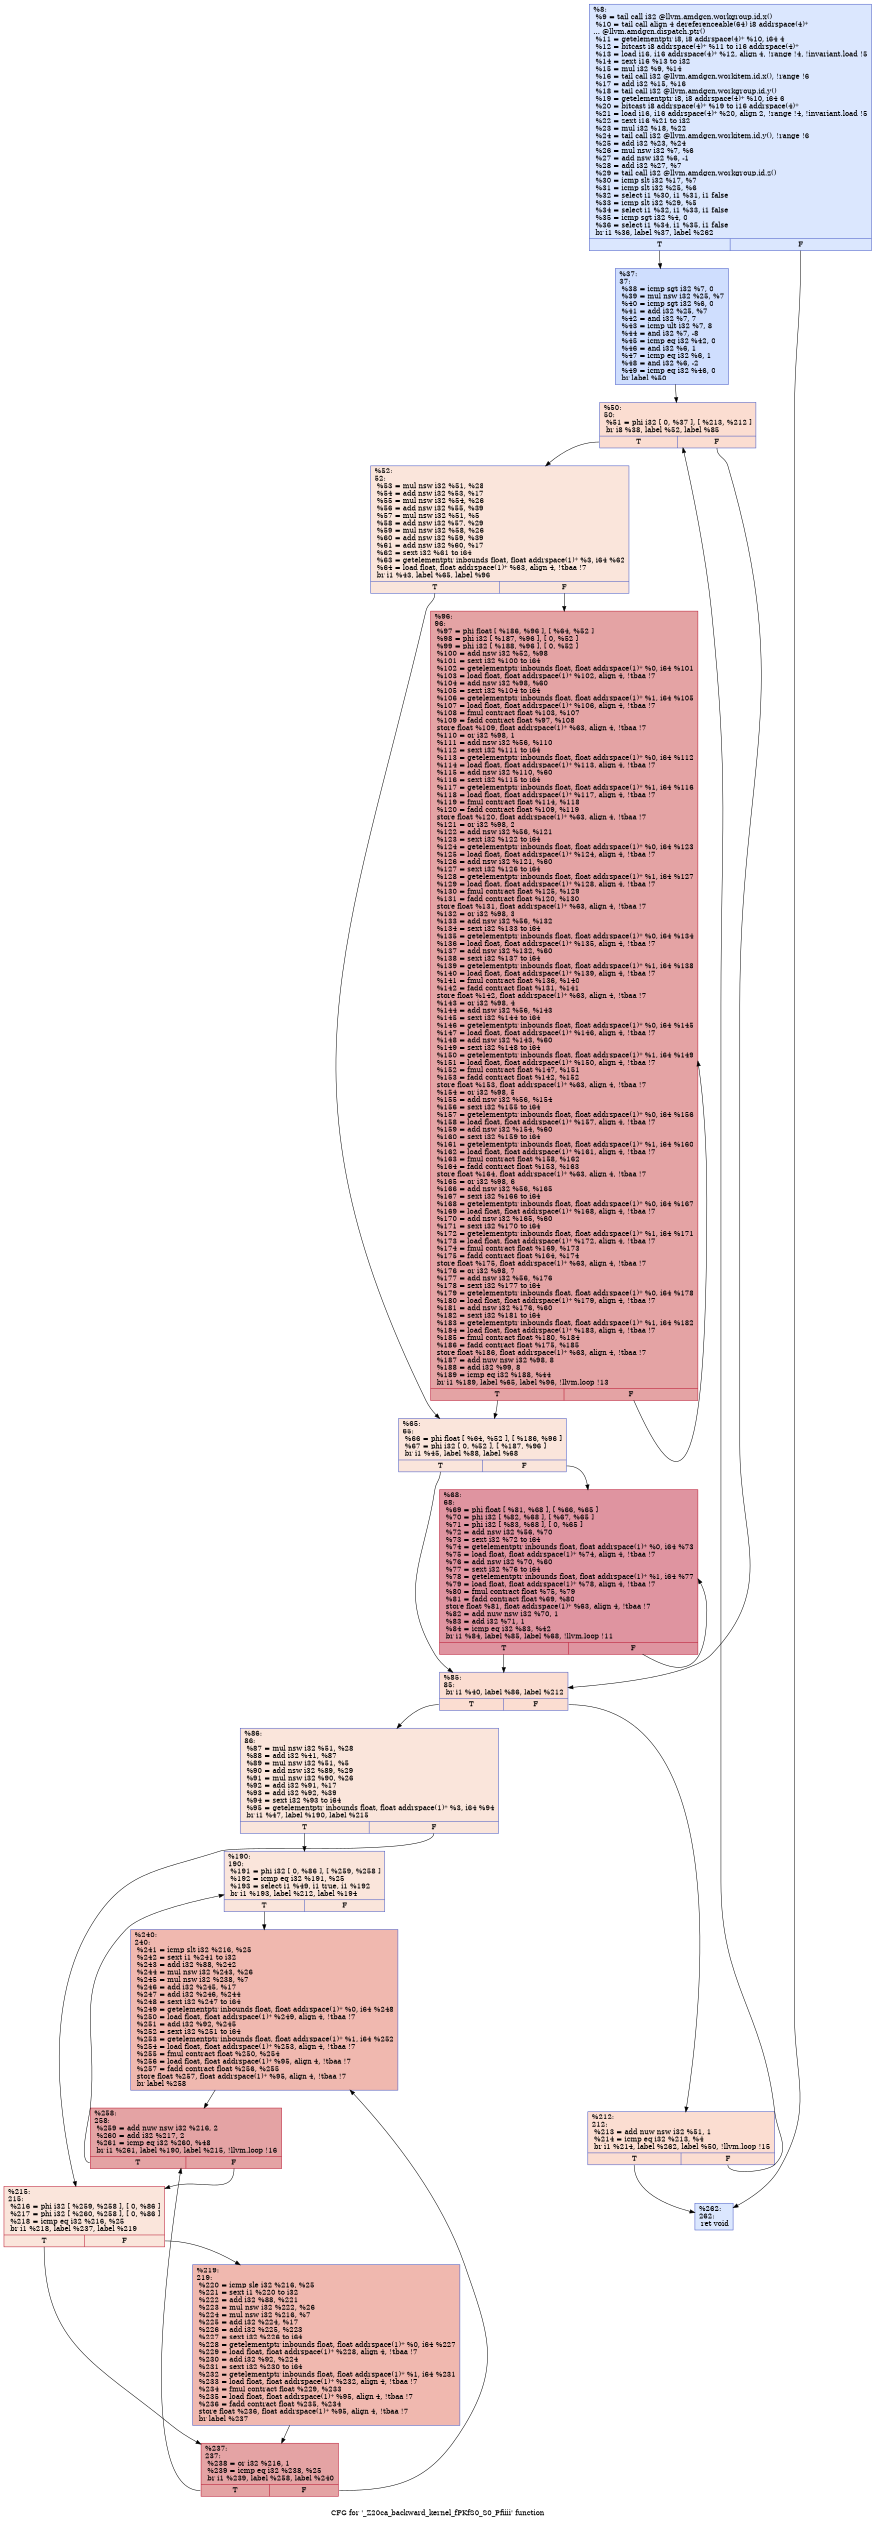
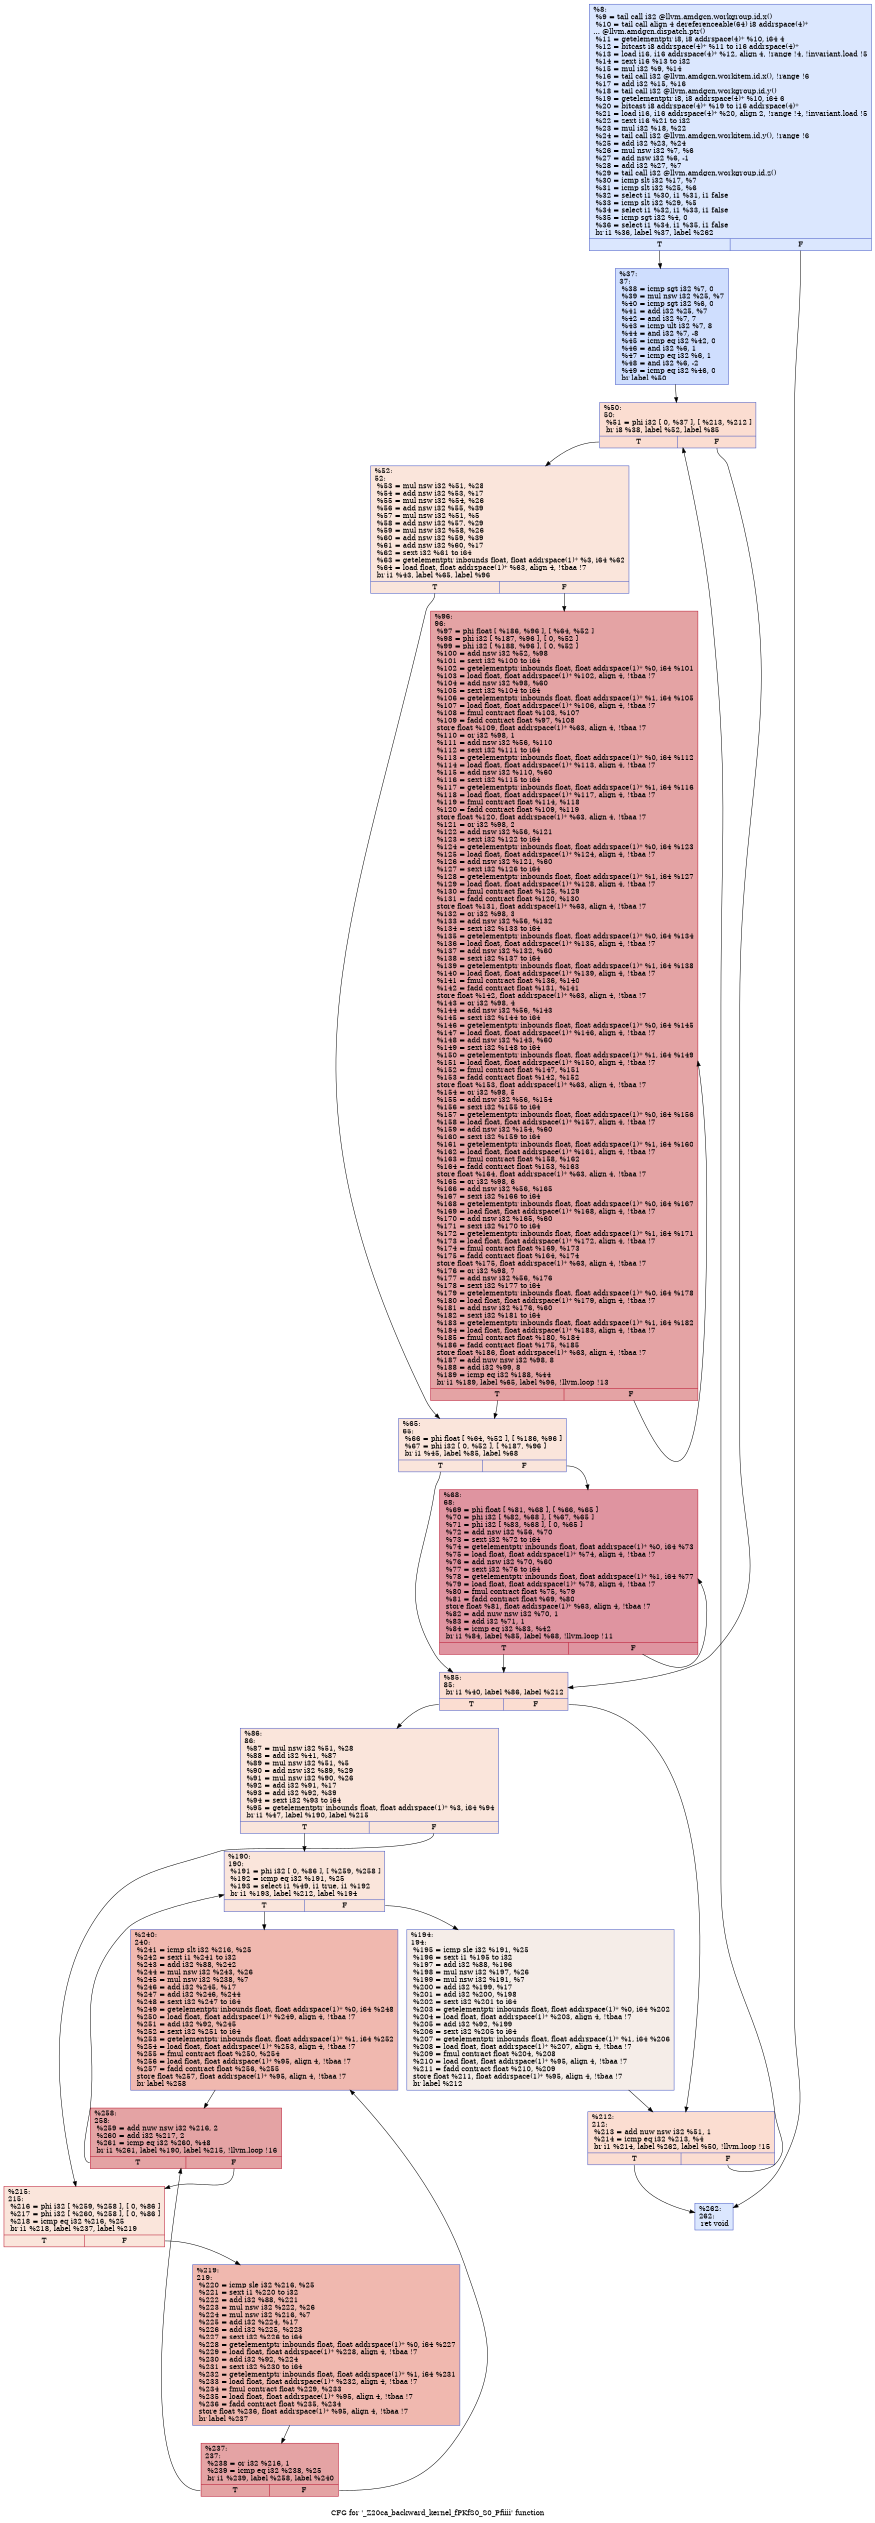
  digraph {
    label="CFG for '_Z20ca_backward_kernel_fPKfS0_S0_Pfiiii' function"
    node [color="#3d50c3ff" fillcolor="#f4c5ad70" shape=record style=filled]
    edge [tailport=s0]
    n1 [fillcolor="#aec9fc70" label="{%8:\l  %9 = tail call i32 @llvm.amdgcn.workgroup.id.x()\l  %10 = tail call align 4 dereferenceable(64) i8 addrspace(4)*\l... @llvm.amdgcn.dispatch.ptr()\l  %11 = getelementptr i8, i8 addrspace(4)* %10, i64 4\l  %12 = bitcast i8 addrspace(4)* %11 to i16 addrspace(4)*\l  %13 = load i16, i16 addrspace(4)* %12, align 4, !range !4, !invariant.load !5\l  %14 = zext i16 %13 to i32\l  %15 = mul i32 %9, %14\l  %16 = tail call i32 @llvm.amdgcn.workitem.id.x(), !range !6\l  %17 = add i32 %15, %16\l  %18 = tail call i32 @llvm.amdgcn.workgroup.id.y()\l  %19 = getelementptr i8, i8 addrspace(4)* %10, i64 6\l  %20 = bitcast i8 addrspace(4)* %19 to i16 addrspace(4)*\l  %21 = load i16, i16 addrspace(4)* %20, align 2, !range !4, !invariant.load !5\l  %22 = zext i16 %21 to i32\l  %23 = mul i32 %18, %22\l  %24 = tail call i32 @llvm.amdgcn.workitem.id.y(), !range !6\l  %25 = add i32 %23, %24\l  %26 = mul nsw i32 %7, %6\l  %27 = add nsw i32 %6, -1\l  %28 = add i32 %27, %7\l  %29 = tail call i32 @llvm.amdgcn.workgroup.id.z()\l  %30 = icmp slt i32 %17, %7\l  %31 = icmp slt i32 %25, %6\l  %32 = select i1 %30, i1 %31, i1 false\l  %33 = icmp slt i32 %29, %5\l  %34 = select i1 %32, i1 %33, i1 false\l  %35 = icmp sgt i32 %4, 0\l  %36 = select i1 %34, i1 %35, i1 false\l  br i1 %36, label %37, label %262\l|{<s0>T|<s1>F}}"]
    n2 [fillcolor="#93b5fe70" label="{%37:\l37:                                               \l  %38 = icmp sgt i32 %7, 0\l  %39 = mul nsw i32 %25, %7\l  %40 = icmp sgt i32 %6, 0\l  %41 = add i32 %25, %7\l  %42 = and i32 %7, 7\l  %43 = icmp ult i32 %7, 8\l  %44 = and i32 %7, -8\l  %45 = icmp eq i32 %42, 0\l  %46 = and i32 %6, 1\l  %47 = icmp eq i32 %6, 1\l  %48 = and i32 %6, -2\l  %49 = icmp eq i32 %46, 0\l  br label %50\l}"]
    n3 [fillcolor="#aec9fc70" label="{%262:\l262:                                              \l  ret void\l}"]
    n4 [fillcolor="#f7b39670" label="{%50:\l50:                                               \l  %51 = phi i32 [ 0, %37 ], [ %213, %212 ]\l  br i8 %38, label %52, label %85\l|{<s0>T|<s1>F}}"]
    n5 [label="{%52:\l52:                                               \l  %53 = mul nsw i32 %51, %28\l  %54 = add nsw i32 %53, %17\l  %55 = mul nsw i32 %54, %26\l  %56 = add nsw i32 %55, %39\l  %57 = mul nsw i32 %51, %5\l  %58 = add nsw i32 %57, %29\l  %59 = mul nsw i32 %58, %26\l  %60 = add nsw i32 %59, %39\l  %61 = add nsw i32 %60, %17\l  %62 = sext i32 %61 to i64\l  %63 = getelementptr inbounds float, float addrspace(1)* %3, i64 %62\l  %64 = load float, float addrspace(1)* %63, align 4, !tbaa !7\l  br i1 %43, label %65, label %96\l|{<s0>T|<s1>F}}"]
    n6 [fillcolor="#f7b39670" label="{%85:\l85:                                               \l  br i1 %40, label %86, label %212\l|{<s0>T|<s1>F}}"]
-   n7 [label="{%65:\l65:                                               \l  %66 = phi float [ %64, %52 ], [ %186, %96 ]\l  %67 = phi i32 [ 0, %52 ], [ %187, %96 ]\l  br i1 %45, label %88, label %68\l|{<s0>T|<s1>F}}"]
+   n7 [label="{%65:\l65:                                               \l  %66 = phi float [ %64, %52 ], [ %186, %96 ]\l  %67 = phi i32 [ 0, %52 ], [ %187, %96 ]\l  br i1 %45, label %85, label %68\l|{<s0>T|<s1>F}}"]
    n8 [color="#b70d28ff" fillcolor="#c32e3170" label="{%96:\l96:                                               \l  %97 = phi float [ %186, %96 ], [ %64, %52 ]\l  %98 = phi i32 [ %187, %96 ], [ 0, %52 ]\l  %99 = phi i32 [ %188, %96 ], [ 0, %52 ]\l  %100 = add nsw i32 %52, %98\l  %101 = sext i32 %100 to i64\l  %102 = getelementptr inbounds float, float addrspace(1)* %0, i64 %101\l  %103 = load float, float addrspace(1)* %102, align 4, !tbaa !7\l  %104 = add nsw i32 %98, %60\l  %105 = sext i32 %104 to i64\l  %106 = getelementptr inbounds float, float addrspace(1)* %1, i64 %105\l  %107 = load float, float addrspace(1)* %106, align 4, !tbaa !7\l  %108 = fmul contract float %103, %107\l  %109 = fadd contract float %97, %108\l  store float %109, float addrspace(1)* %63, align 4, !tbaa !7\l  %110 = or i32 %98, 1\l  %111 = add nsw i32 %56, %110\l  %112 = sext i32 %111 to i64\l  %113 = getelementptr inbounds float, float addrspace(1)* %0, i64 %112\l  %114 = load float, float addrspace(1)* %113, align 4, !tbaa !7\l  %115 = add nsw i32 %110, %60\l  %116 = sext i32 %115 to i64\l  %117 = getelementptr inbounds float, float addrspace(1)* %1, i64 %116\l  %118 = load float, float addrspace(1)* %117, align 4, !tbaa !7\l  %119 = fmul contract float %114, %118\l  %120 = fadd contract float %109, %119\l  store float %120, float addrspace(1)* %63, align 4, !tbaa !7\l  %121 = or i32 %98, 2\l  %122 = add nsw i32 %56, %121\l  %123 = sext i32 %122 to i64\l  %124 = getelementptr inbounds float, float addrspace(1)* %0, i64 %123\l  %125 = load float, float addrspace(1)* %124, align 4, !tbaa !7\l  %126 = add nsw i32 %121, %60\l  %127 = sext i32 %126 to i64\l  %128 = getelementptr inbounds float, float addrspace(1)* %1, i64 %127\l  %129 = load float, float addrspace(1)* %128, align 4, !tbaa !7\l  %130 = fmul contract float %125, %129\l  %131 = fadd contract float %120, %130\l  store float %131, float addrspace(1)* %63, align 4, !tbaa !7\l  %132 = or i32 %98, 3\l  %133 = add nsw i32 %56, %132\l  %134 = sext i32 %133 to i64\l  %135 = getelementptr inbounds float, float addrspace(1)* %0, i64 %134\l  %136 = load float, float addrspace(1)* %135, align 4, !tbaa !7\l  %137 = add nsw i32 %132, %60\l  %138 = sext i32 %137 to i64\l  %139 = getelementptr inbounds float, float addrspace(1)* %1, i64 %138\l  %140 = load float, float addrspace(1)* %139, align 4, !tbaa !7\l  %141 = fmul contract float %136, %140\l  %142 = fadd contract float %131, %141\l  store float %142, float addrspace(1)* %63, align 4, !tbaa !7\l  %143 = or i32 %98, 4\l  %144 = add nsw i32 %56, %143\l  %145 = sext i32 %144 to i64\l  %146 = getelementptr inbounds float, float addrspace(1)* %0, i64 %145\l  %147 = load float, float addrspace(1)* %146, align 4, !tbaa !7\l  %148 = add nsw i32 %143, %60\l  %149 = sext i32 %148 to i64\l  %150 = getelementptr inbounds float, float addrspace(1)* %1, i64 %149\l  %151 = load float, float addrspace(1)* %150, align 4, !tbaa !7\l  %152 = fmul contract float %147, %151\l  %153 = fadd contract float %142, %152\l  store float %153, float addrspace(1)* %63, align 4, !tbaa !7\l  %154 = or i32 %98, 5\l  %155 = add nsw i32 %56, %154\l  %156 = sext i32 %155 to i64\l  %157 = getelementptr inbounds float, float addrspace(1)* %0, i64 %156\l  %158 = load float, float addrspace(1)* %157, align 4, !tbaa !7\l  %159 = add nsw i32 %154, %60\l  %160 = sext i32 %159 to i64\l  %161 = getelementptr inbounds float, float addrspace(1)* %1, i64 %160\l  %162 = load float, float addrspace(1)* %161, align 4, !tbaa !7\l  %163 = fmul contract float %158, %162\l  %164 = fadd contract float %153, %163\l  store float %164, float addrspace(1)* %63, align 4, !tbaa !7\l  %165 = or i32 %98, 6\l  %166 = add nsw i32 %56, %165\l  %167 = sext i32 %166 to i64\l  %168 = getelementptr inbounds float, float addrspace(1)* %0, i64 %167\l  %169 = load float, float addrspace(1)* %168, align 4, !tbaa !7\l  %170 = add nsw i32 %165, %60\l  %171 = sext i32 %170 to i64\l  %172 = getelementptr inbounds float, float addrspace(1)* %1, i64 %171\l  %173 = load float, float addrspace(1)* %172, align 4, !tbaa !7\l  %174 = fmul contract float %169, %173\l  %175 = fadd contract float %164, %174\l  store float %175, float addrspace(1)* %63, align 4, !tbaa !7\l  %176 = or i32 %98, 7\l  %177 = add nsw i32 %56, %176\l  %178 = sext i32 %177 to i64\l  %179 = getelementptr inbounds float, float addrspace(1)* %0, i64 %178\l  %180 = load float, float addrspace(1)* %179, align 4, !tbaa !7\l  %181 = add nsw i32 %176, %60\l  %182 = sext i32 %181 to i64\l  %183 = getelementptr inbounds float, float addrspace(1)* %1, i64 %182\l  %184 = load float, float addrspace(1)* %183, align 4, !tbaa !7\l  %185 = fmul contract float %180, %184\l  %186 = fadd contract float %175, %185\l  store float %186, float addrspace(1)* %63, align 4, !tbaa !7\l  %187 = add nuw nsw i32 %98, 8\l  %188 = add i32 %99, 8\l  %189 = icmp eq i32 %188, %44\l  br i1 %189, label %65, label %96, !llvm.loop !13\l|{<s0>T|<s1>F}}"]
    n9 [label="{%86:\l86:                                               \l  %87 = mul nsw i32 %51, %28\l  %88 = add i32 %41, %87\l  %89 = mul nsw i32 %51, %5\l  %90 = add nsw i32 %89, %29\l  %91 = mul nsw i32 %90, %26\l  %92 = add i32 %91, %17\l  %93 = add i32 %92, %39\l  %94 = sext i32 %93 to i64\l  %95 = getelementptr inbounds float, float addrspace(1)* %3, i64 %94\l  br i1 %47, label %190, label %215\l|{<s0>T|<s1>F}}"]
    n10 [fillcolor="#f7b39670" label="{%212:\l212:                                              \l  %213 = add nuw nsw i32 %51, 1\l  %214 = icmp eq i32 %213, %4\l  br i1 %214, label %262, label %50, !llvm.loop !15\l|{<s0>T|<s1>F}}"]
    n11 [color="#b70d28ff" fillcolor="#b70d2870" label="{%68:\l68:                                               \l  %69 = phi float [ %81, %68 ], [ %66, %65 ]\l  %70 = phi i32 [ %82, %68 ], [ %67, %65 ]\l  %71 = phi i32 [ %83, %68 ], [ 0, %65 ]\l  %72 = add nsw i32 %56, %70\l  %73 = sext i32 %72 to i64\l  %74 = getelementptr inbounds float, float addrspace(1)* %0, i64 %73\l  %75 = load float, float addrspace(1)* %74, align 4, !tbaa !7\l  %76 = add nsw i32 %70, %60\l  %77 = sext i32 %76 to i64\l  %78 = getelementptr inbounds float, float addrspace(1)* %1, i64 %77\l  %79 = load float, float addrspace(1)* %78, align 4, !tbaa !7\l  %80 = fmul contract float %75, %79\l  %81 = fadd contract float %69, %80\l  store float %81, float addrspace(1)* %63, align 4, !tbaa !7\l  %82 = add nuw nsw i32 %70, 1\l  %83 = add i32 %71, 1\l  %84 = icmp eq i32 %83, %42\l  br i1 %84, label %85, label %68, !llvm.loop !11\l|{<s0>T|<s1>F}}"]
    n12 [label="{%190:\l190:                                              \l  %191 = phi i32 [ 0, %86 ], [ %259, %258 ]\l  %192 = icmp eq i32 %191, %25\l  %193 = select i1 %49, i1 true, i1 %192\l  br i1 %193, label %212, label %194\l|{<s0>T|<s1>F}}"]
    n13 [color="#b70d28ff" label="{%215:\l215:                                              \l  %216 = phi i32 [ %259, %258 ], [ 0, %86 ]\l  %217 = phi i32 [ %260, %258 ], [ 0, %86 ]\l  %218 = icmp eq i32 %216, %25\l  br i1 %218, label %237, label %219\l|{<s0>T|<s1>F}}"]
+   n14 [fillcolor="#e8d6cc70" label="{%194:\l194:                                              \l  %195 = icmp sle i32 %191, %25\l  %196 = sext i1 %195 to i32\l  %197 = add i32 %88, %196\l  %198 = mul nsw i32 %197, %26\l  %199 = mul nsw i32 %191, %7\l  %200 = add i32 %199, %17\l  %201 = add i32 %200, %198\l  %202 = sext i32 %201 to i64\l  %203 = getelementptr inbounds float, float addrspace(1)* %0, i64 %202\l  %204 = load float, float addrspace(1)* %203, align 4, !tbaa !7\l  %205 = add i32 %92, %199\l  %206 = sext i32 %205 to i64\l  %207 = getelementptr inbounds float, float addrspace(1)* %1, i64 %206\l  %208 = load float, float addrspace(1)* %207, align 4, !tbaa !7\l  %209 = fmul contract float %204, %208\l  %210 = load float, float addrspace(1)* %95, align 4, !tbaa !7\l  %211 = fadd contract float %210, %209\l  store float %211, float addrspace(1)* %95, align 4, !tbaa !7\l  br label %212\l}"]
    n15 [fillcolor="#dc5d4a70" label="{%240:\l240:                                              \l  %241 = icmp slt i32 %216, %25\l  %242 = sext i1 %241 to i32\l  %243 = add i32 %88, %242\l  %244 = mul nsw i32 %243, %26\l  %245 = mul nsw i32 %238, %7\l  %246 = add i32 %245, %17\l  %247 = add i32 %246, %244\l  %248 = sext i32 %247 to i64\l  %249 = getelementptr inbounds float, float addrspace(1)* %0, i64 %248\l  %250 = load float, float addrspace(1)* %249, align 4, !tbaa !7\l  %251 = add i32 %92, %245\l  %252 = sext i32 %251 to i64\l  %253 = getelementptr inbounds float, float addrspace(1)* %1, i64 %252\l  %254 = load float, float addrspace(1)* %253, align 4, !tbaa !7\l  %255 = fmul contract float %250, %254\l  %256 = load float, float addrspace(1)* %95, align 4, !tbaa !7\l  %257 = fadd contract float %256, %255\l  store float %257, float addrspace(1)* %95, align 4, !tbaa !7\l  br label %258\l}"]
    n16 [color="#b70d28ff" fillcolor="#c32e3170" label="{%237:\l237:                                              \l  %238 = or i32 %216, 1\l  %239 = icmp eq i32 %238, %25\l  br i1 %239, label %258, label %240\l|{<s0>T|<s1>F}}"]
    n17 [fillcolor="#dc5d4a70" label="{%219:\l219:                                              \l  %220 = icmp sle i32 %216, %25\l  %221 = sext i1 %220 to i32\l  %222 = add i32 %88, %221\l  %223 = mul nsw i32 %222, %26\l  %224 = mul nsw i32 %216, %7\l  %225 = add i32 %224, %17\l  %226 = add i32 %225, %223\l  %227 = sext i32 %226 to i64\l  %228 = getelementptr inbounds float, float addrspace(1)* %0, i64 %227\l  %229 = load float, float addrspace(1)* %228, align 4, !tbaa !7\l  %230 = add i32 %92, %224\l  %231 = sext i32 %230 to i64\l  %232 = getelementptr inbounds float, float addrspace(1)* %1, i64 %231\l  %233 = load float, float addrspace(1)* %232, align 4, !tbaa !7\l  %234 = fmul contract float %229, %233\l  %235 = load float, float addrspace(1)* %95, align 4, !tbaa !7\l  %236 = fadd contract float %235, %234\l  store float %236, float addrspace(1)* %95, align 4, !tbaa !7\l  br label %237\l}"]
    n18 [color="#b70d28ff" fillcolor="#c32e3170" label="{%258:\l258:                                              \l  %259 = add nuw nsw i32 %216, 2\l  %260 = add i32 %217, 2\l  %261 = icmp eq i32 %260, %48\l  br i1 %261, label %190, label %215, !llvm.loop !16\l|{<s0>T|<s1>F}}"]
    n1 -> n2
    n1 -> n3 [tailport=s1]
    n2 -> n4
    n4 -> n5
    n4 -> n6 [tailport=s1]
    n5 -> n7
    n5 -> n8 [tailport=s1]
    n6 -> n9
    n6 -> n10 [tailport=s1]
    n7 -> n6
    n7 -> n11 [tailport=s1]
    n8 -> n7
    n8 -> n8 [tailport=s1]
    n9 -> n12
    n9 -> n13 [tailport=s1]
    n10 -> n3
    n10 -> n4 [tailport=s1]
    n11 -> n6
    n11 -> n11 [tailport=s1]
+   n12 -> n14 [tailport=s1]
    n12 -> n15
-   n13 -> n16
    n13 -> n17 [tailport=s1]
+   n14 -> n10
    n15 -> n18
    n16 -> n15 [tailport=s1]
    n16 -> n18
    n17 -> n16
    n18 -> n12
    n18 -> n13 [tailport=s1]
  }
